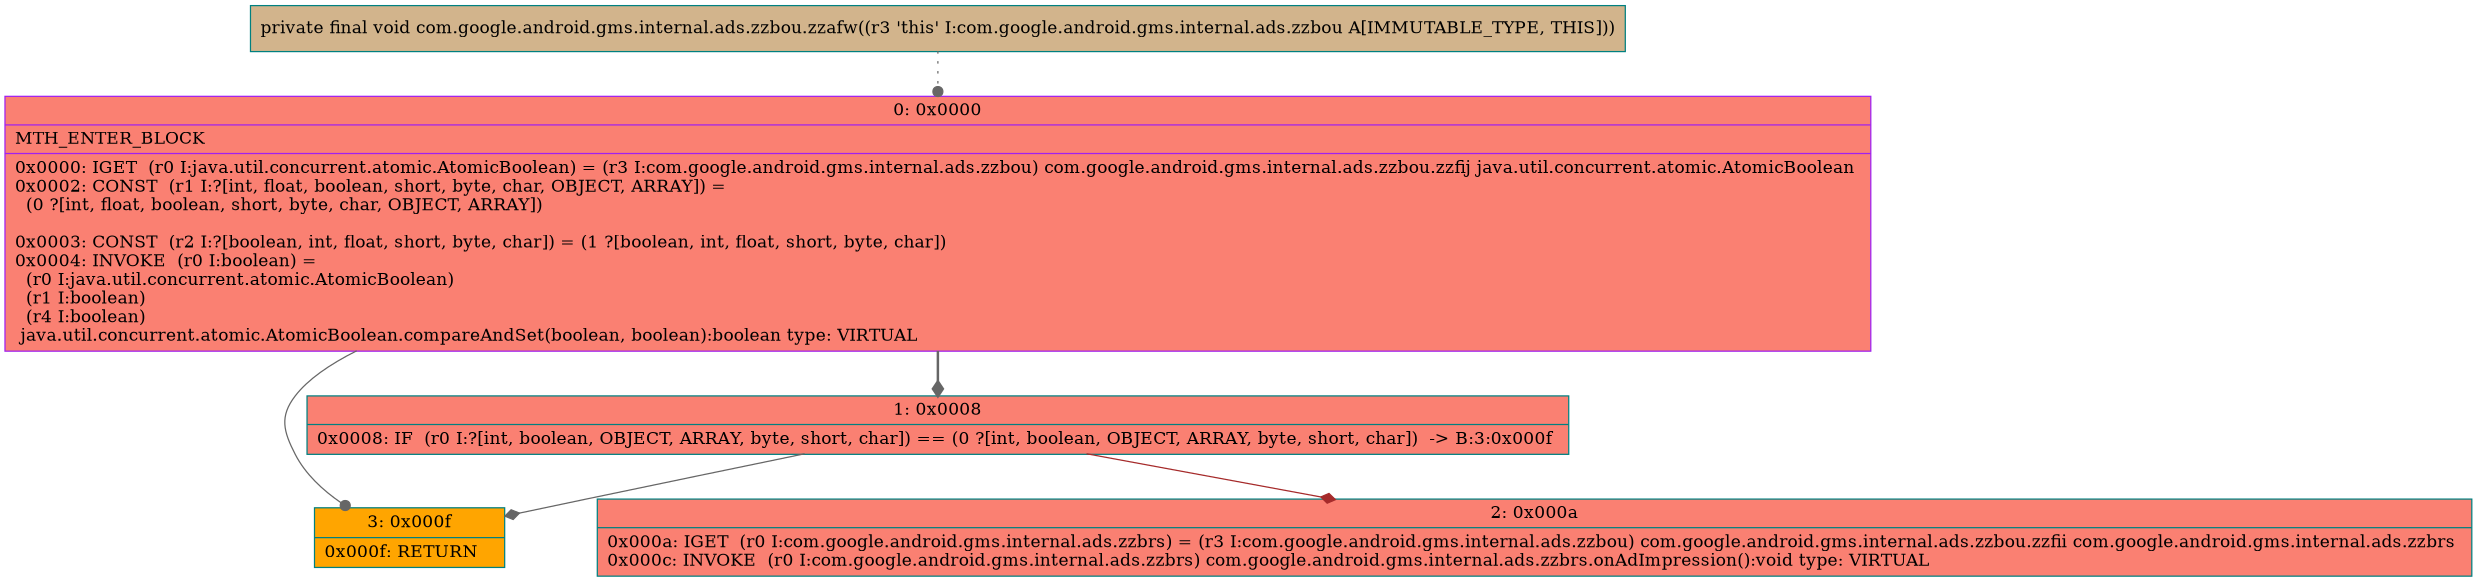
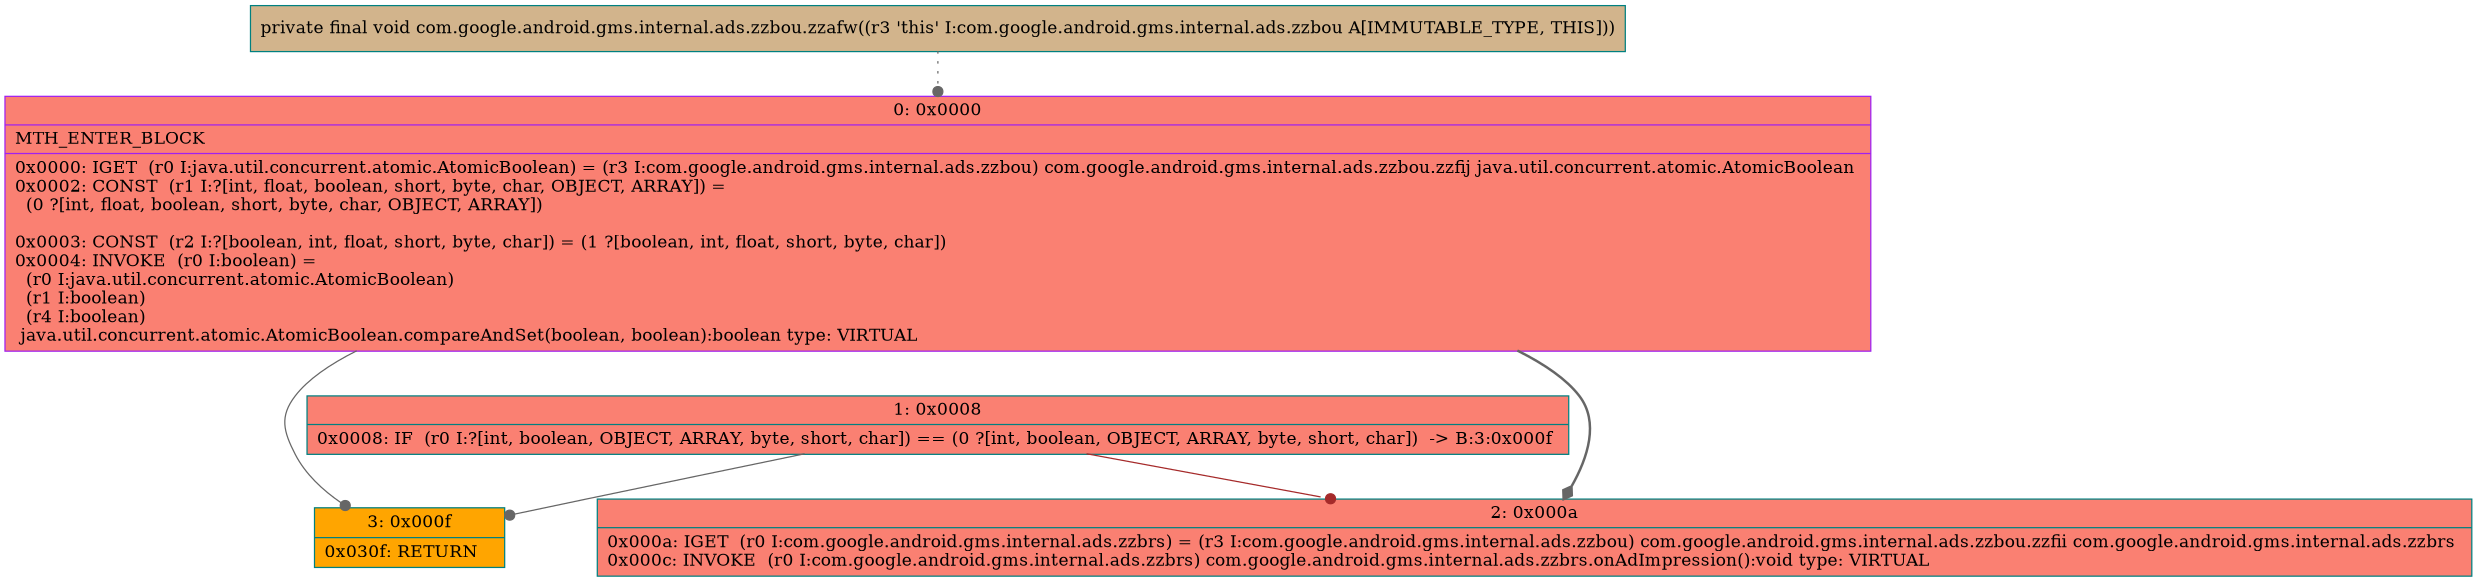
  digraph {
    node [color=teal fillcolor=salmon shape=record style=filled]
    edge [arrowhead=dot color=gray40 style=solid]
    n1 [color=purple label="{0\:\ 0x0000|MTH_ENTER_BLOCK\l|0x0000: IGET  (r0 I:java.util.concurrent.atomic.AtomicBoolean) = (r3 I:com.google.android.gms.internal.ads.zzbou) com.google.android.gms.internal.ads.zzbou.zzfij java.util.concurrent.atomic.AtomicBoolean \l0x0002: CONST  (r1 I:?[int, float, boolean, short, byte, char, OBJECT, ARRAY]) = \l  (0 ?[int, float, boolean, short, byte, char, OBJECT, ARRAY])\l \l0x0003: CONST  (r2 I:?[boolean, int, float, short, byte, char]) = (1 ?[boolean, int, float, short, byte, char]) \l0x0004: INVOKE  (r0 I:boolean) = \l  (r0 I:java.util.concurrent.atomic.AtomicBoolean)\l  (r1 I:boolean)\l  (r4 I:boolean)\l java.util.concurrent.atomic.AtomicBoolean.compareAndSet(boolean, boolean):boolean type: VIRTUAL \l}"]
    n2 [label="{1\:\ 0x0008|0x0008: IF  (r0 I:?[int, boolean, OBJECT, ARRAY, byte, short, char]) == (0 ?[int, boolean, OBJECT, ARRAY, byte, short, char])  \-\> B:3:0x000f \l}"]
-   n3 [fillcolor=orange label="{3\:\ 0x000f|0x000f: RETURN   \l}"]
+   n3 [fillcolor=orange label="{3\:\ 0x000f|0x030f: RETURN   \l}"]
    n4 [label="{2\:\ 0x000a|0x000a: IGET  (r0 I:com.google.android.gms.internal.ads.zzbrs) = (r3 I:com.google.android.gms.internal.ads.zzbou) com.google.android.gms.internal.ads.zzbou.zzfii com.google.android.gms.internal.ads.zzbrs \l0x000c: INVOKE  (r0 I:com.google.android.gms.internal.ads.zzbrs) com.google.android.gms.internal.ads.zzbrs.onAdImpression():void type: VIRTUAL \l}"]
    n5 [fillcolor=tan label="{private final void com.google.android.gms.internal.ads.zzbou.zzafw((r3 'this' I:com.google.android.gms.internal.ads.zzbou A[IMMUTABLE_TYPE, THIS])) }"]
-   n1 -> n2 [arrowhead=diamond style=bold]
+   n1 -> n4 [arrowhead=diamond style=bold]
    n1 -> n3
-   n2 -> n3 [arrowhead=diamond]
-   n2 -> n4 [arrowhead=diamond color=brown]
+   n2 -> n3
+   n2 -> n4 [color=brown]
    n5 -> n1 [style=dotted]
  }
